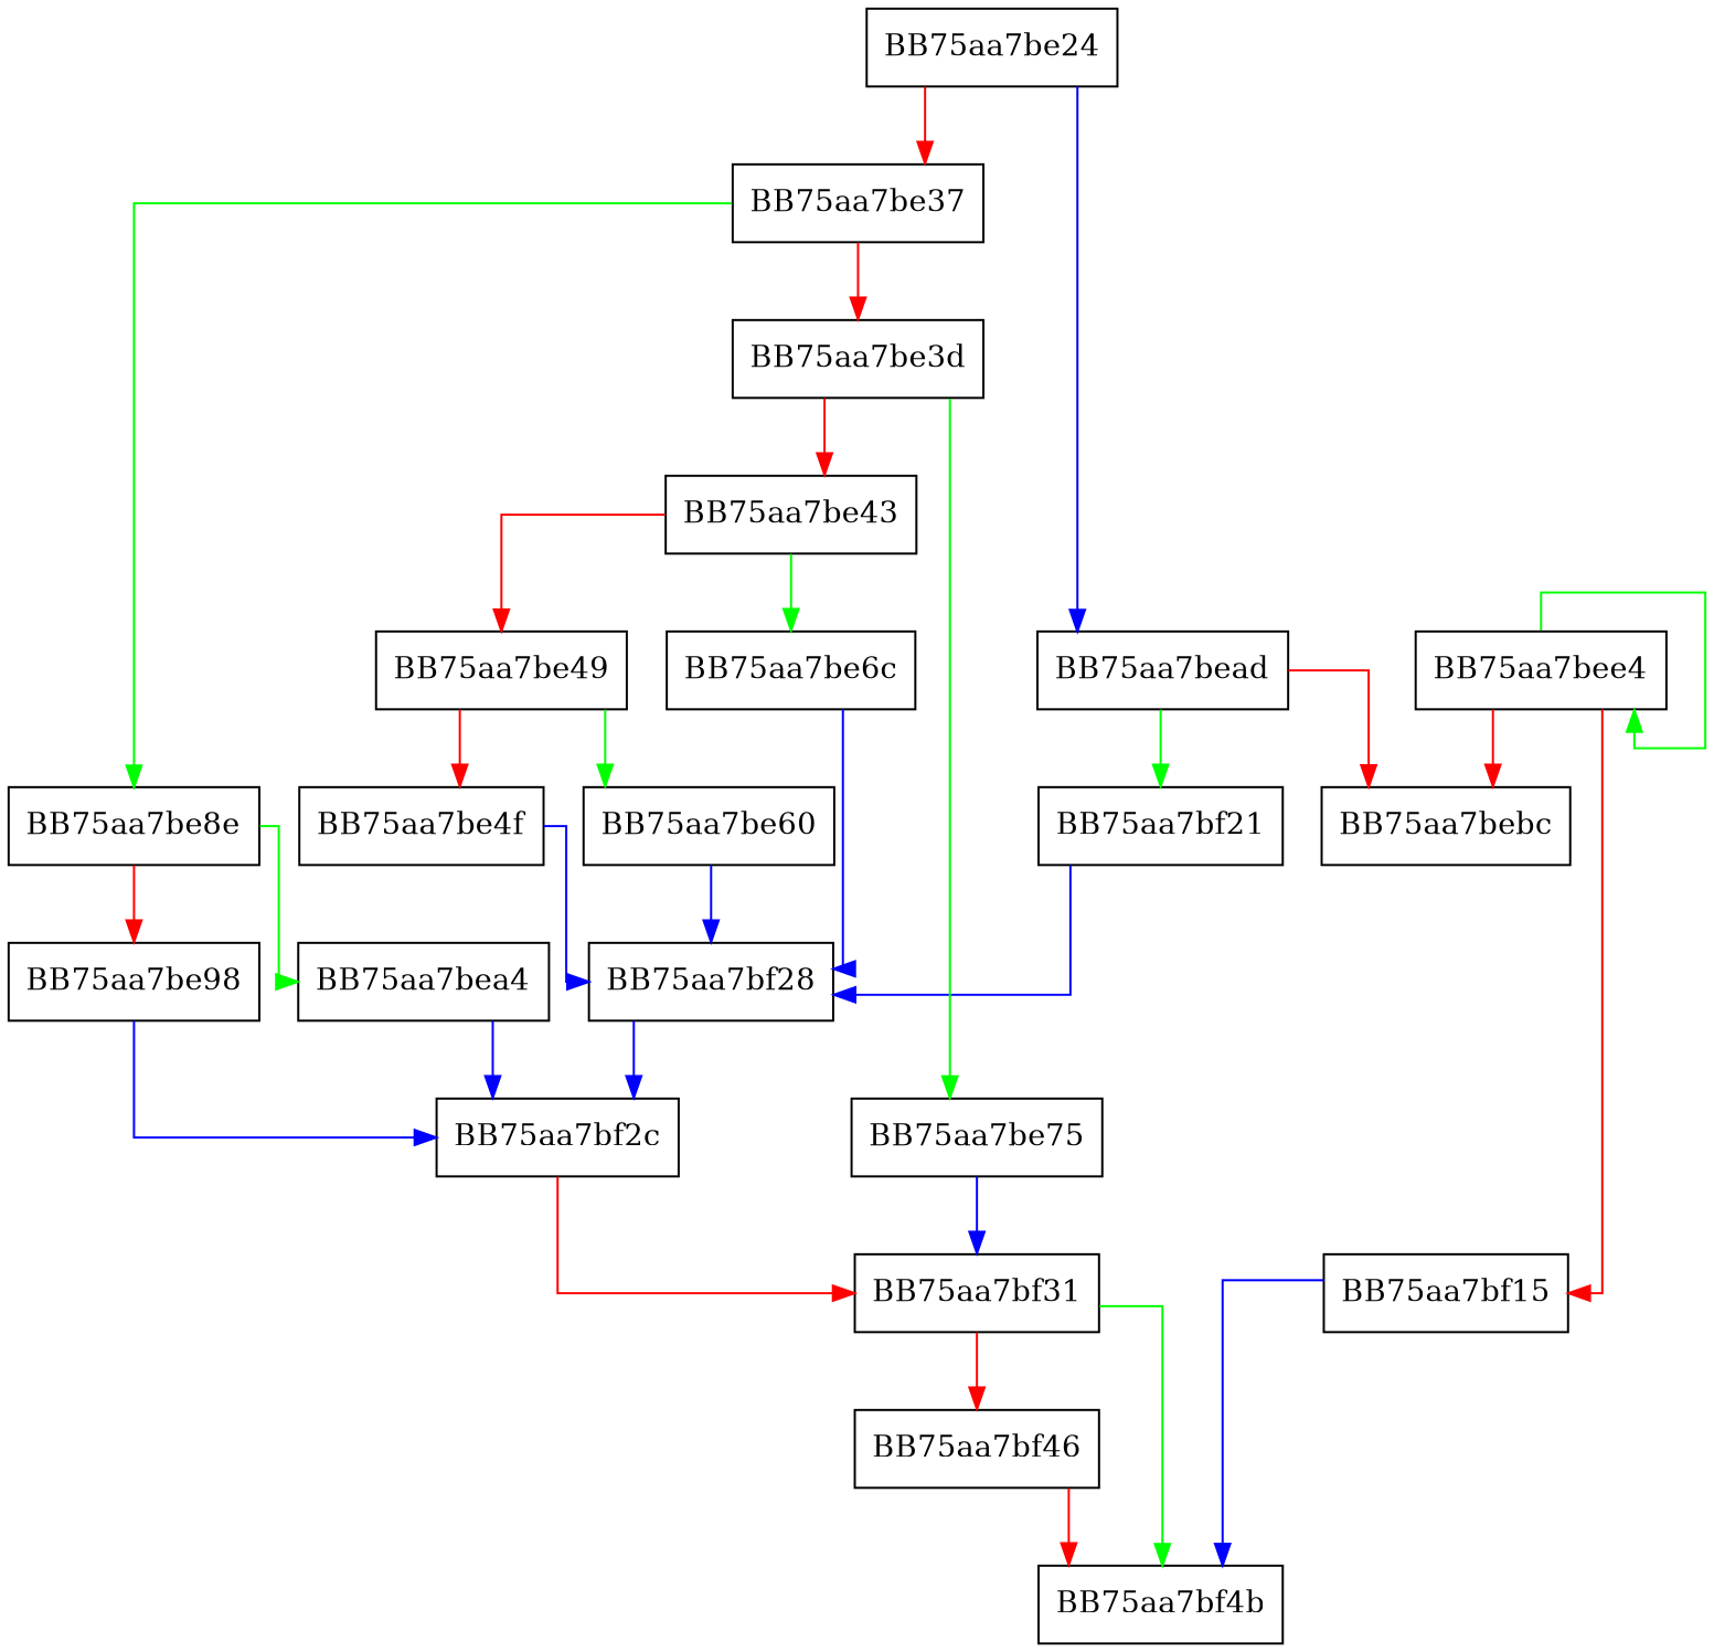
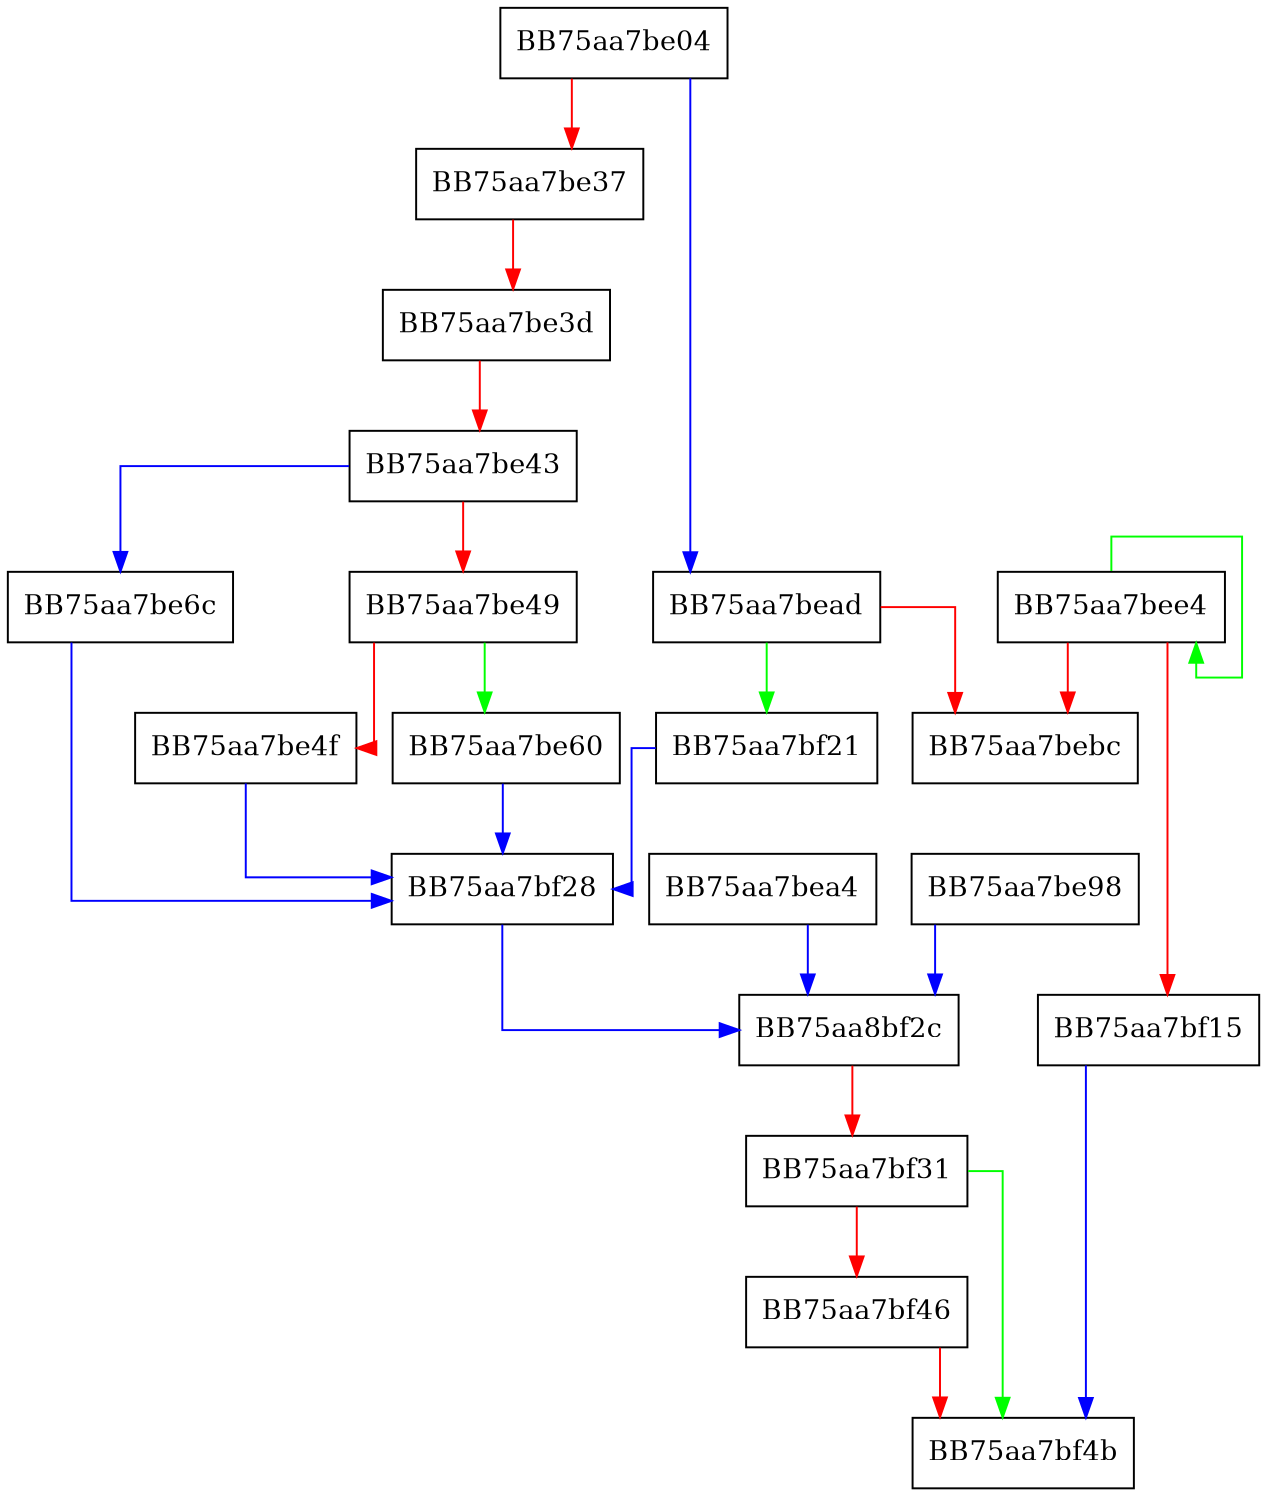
  digraph {
    splines=ortho
    node [shape=box]
    edge [color=red]
-   BB75aa7be04 [label=BB75aa7be24]
+   BB75aa7be04
    BB75aa7bead
    BB75aa7be37
    BB75aa7bf21
    BB75aa7bebc
-   BB75aa7be8e
    BB75aa7be3d
    BB75aa7bf28
    BB75aa7bea4
    BB75aa7be98
-   BB75aa7be75
    BB75aa7be43
-   BB75aa7bf2c
+   BB75aa7bf2c [label=BB75aa8bf2c]
    BB75aa7bf31
    BB75aa7be6c
    BB75aa7be49
    BB75aa7bf4b
    BB75aa7bf46
    BB75aa7be60
    BB75aa7be4f
    BB75aa7bee4
    BB75aa7bf15
    BB75aa7be04 -> BB75aa7bead [color=blue]
    BB75aa7be04 -> BB75aa7be37
    BB75aa7bead -> BB75aa7bf21 [color=green]
    BB75aa7bead -> BB75aa7bebc
-   BB75aa7be37 -> BB75aa7be8e [color=green]
    BB75aa7be37 -> BB75aa7be3d
    BB75aa7bf21 -> BB75aa7bf28 [color=blue]
-   BB75aa7be8e -> BB75aa7bea4 [color=green]
-   BB75aa7be8e -> BB75aa7be98
-   BB75aa7be3d -> BB75aa7be75 [color=green]
    BB75aa7be3d -> BB75aa7be43
    BB75aa7bf28 -> BB75aa7bf2c [color=blue]
    BB75aa7bea4 -> BB75aa7bf2c [color=blue]
    BB75aa7be98 -> BB75aa7bf2c [color=blue]
-   BB75aa7be75 -> BB75aa7bf31 [color=blue]
-   BB75aa7be43 -> BB75aa7be6c [color=green]
+   BB75aa7be43 -> BB75aa7be6c [color=blue]
    BB75aa7be43 -> BB75aa7be49
    BB75aa7bf2c -> BB75aa7bf31
    BB75aa7bf31 -> BB75aa7bf4b [color=green]
    BB75aa7bf31 -> BB75aa7bf46
    BB75aa7be6c -> BB75aa7bf28 [color=blue]
    BB75aa7be49 -> BB75aa7be60 [color=green]
    BB75aa7be49 -> BB75aa7be4f
    BB75aa7bf46 -> BB75aa7bf4b
    BB75aa7be60 -> BB75aa7bf28 [color=blue]
    BB75aa7be4f -> BB75aa7bf28 [color=blue]
    BB75aa7bee4 -> BB75aa7bebc
    BB75aa7bee4 -> BB75aa7bee4 [color=green]
    BB75aa7bee4 -> BB75aa7bf15
    BB75aa7bf15 -> BB75aa7bf4b [color=blue]
  }
